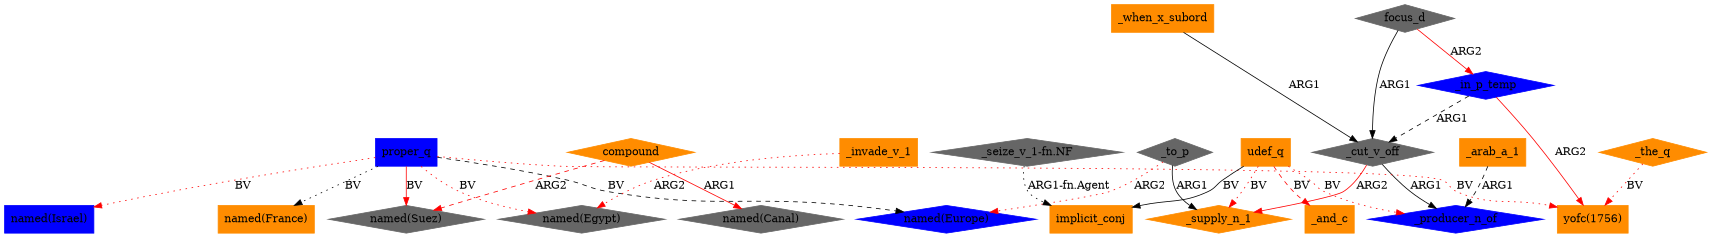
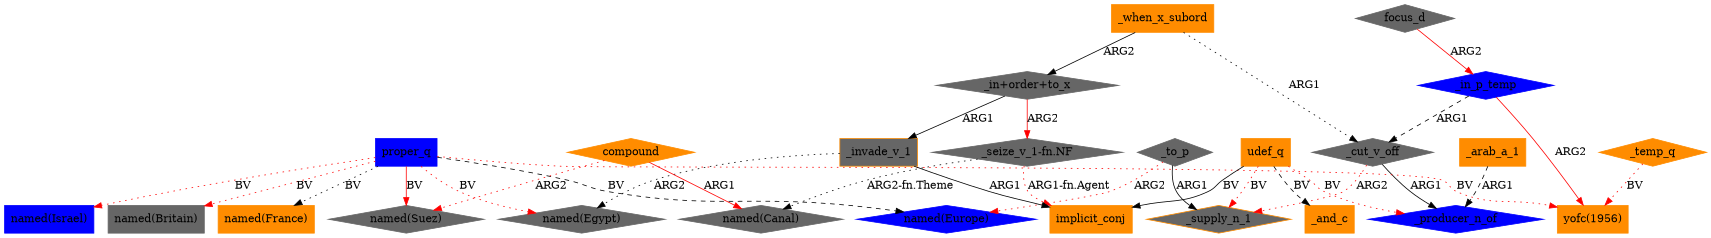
  digraph {
    node [color=darkorange shape=diamond style=filled]
    edge [color=red style=solid]
    _in_p_temp [color=blue]
-   "yofc(1956)" [shape=box label="yofc(1756)"]
+   "yofc(1956)" [shape=box]
    _cut_v_off [color=gray40]
-   _supply_n_1
+   _supply_n_1 [fillcolor=gray40]
    _producer_n_of [color=blue]
    focus_d [color=gray40]
    _to_p [color=gray40]
    "named(Europe)" [color=blue]
    "_seize_v_1-fn.NF" [color=gray40]
    implicit_conj [shape=box]
    "named(Canal)" [color=gray40]
    proper_q [color=blue shape=box]
    "named(France)" [shape=box]
    "named(Suez)" [color=gray40]
    "named(Israel)" [color=blue shape=box]
    "named(Egypt)" [color=gray40]
+   "named(Britain)" [color=gray40 shape=box]
    _arab_a_1 [shape=box]
    udef_q [shape=box]
    _and_c [shape=box]
-   _invade_v_1 [shape=box]
+   _invade_v_1 [shape=box fillcolor=gray40]
    _when_x_subord [shape=box]
-   _the_q
+   "_in+order+to_x" [color=gray40]
+   _the_q [label=_temp_q]
    compound
    _in_p_temp -> "yofc(1956)" [label=ARG2]
    _in_p_temp -> _cut_v_off [color=black label=ARG1 style=dashed]
-   _cut_v_off -> _supply_n_1 [label=ARG2]
+   _cut_v_off -> _supply_n_1 [label=ARG2 style=dotted]
    _cut_v_off -> _producer_n_of [color=black label=ARG1]
    focus_d -> _in_p_temp [label=ARG2]
-   focus_d -> _cut_v_off [color=black label=ARG1]
    _to_p -> _supply_n_1 [color=black label=ARG1]
    _to_p -> "named(Europe)" [label=ARG2 style=dotted]
-   "_seize_v_1-fn.NF" -> implicit_conj [color=black label="ARG1-fn.Agent" style=dotted]
+   "_seize_v_1-fn.NF" -> implicit_conj [label="ARG1-fn.Agent" style=dotted]
+   "_seize_v_1-fn.NF" -> "named(Canal)" [color=black label="ARG2-fn.Theme" style=dotted]
    proper_q -> "yofc(1956)" [label=BV style=dotted]
    proper_q -> "named(Europe)" [color=black label=BV style=dashed]
    proper_q -> "named(France)" [color=black label=BV style=dotted]
    proper_q -> "named(Suez)" [label=BV]
    proper_q -> "named(Israel)" [label=BV style=dotted]
    proper_q -> "named(Egypt)" [label=BV style=dotted]
+   proper_q -> "named(Britain)" [label=BV style=dotted]
    _arab_a_1 -> _producer_n_of [color=black label=ARG1 style=dashed]
    udef_q -> _supply_n_1 [label=BV style=dotted]
    udef_q -> _producer_n_of [label=BV style=dotted]
    udef_q -> implicit_conj [color=black label=BV]
-   udef_q -> _and_c [label=BV style=dashed]
-   _invade_v_1 -> "named(Egypt)" [label=ARG2 style=dotted]
-   _when_x_subord -> _cut_v_off [color=black label=ARG1]
+   udef_q -> _and_c [color=black label=BV style=dashed]
+   _invade_v_1 -> implicit_conj [color=black label=ARG1]
+   _invade_v_1 -> "named(Egypt)" [color=black label=ARG2 style=dotted]
+   _when_x_subord -> _cut_v_off [color=black label=ARG1 style=dotted]
+   _when_x_subord -> "_in+order+to_x" [color=black label=ARG2]
+   "_in+order+to_x" -> "_seize_v_1-fn.NF" [label=ARG2]
+   "_in+order+to_x" -> _invade_v_1 [color=black label=ARG1]
    _the_q -> "yofc(1956)" [label=BV style=dotted]
    compound -> "named(Canal)" [label=ARG1]
-   compound -> "named(Suez)" [label=ARG2 style=dashed]
+   compound -> "named(Suez)" [label=ARG2 style=dotted]
  }
